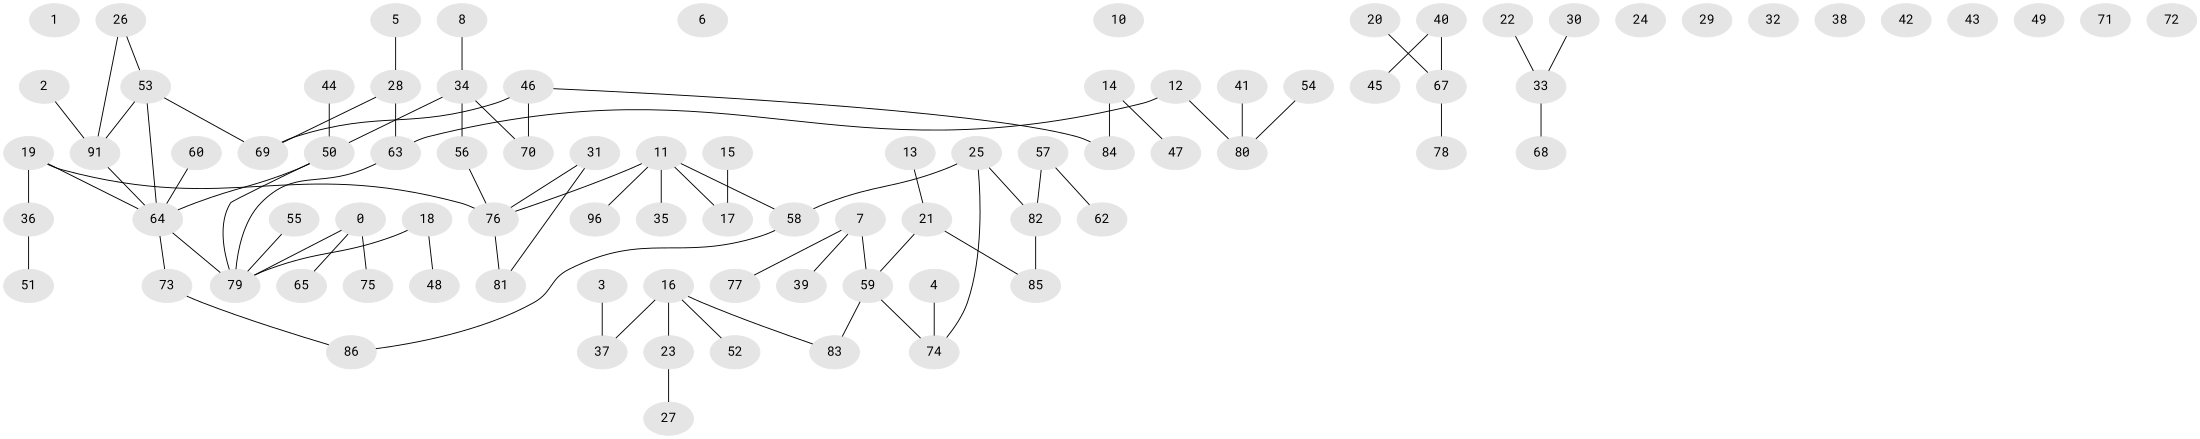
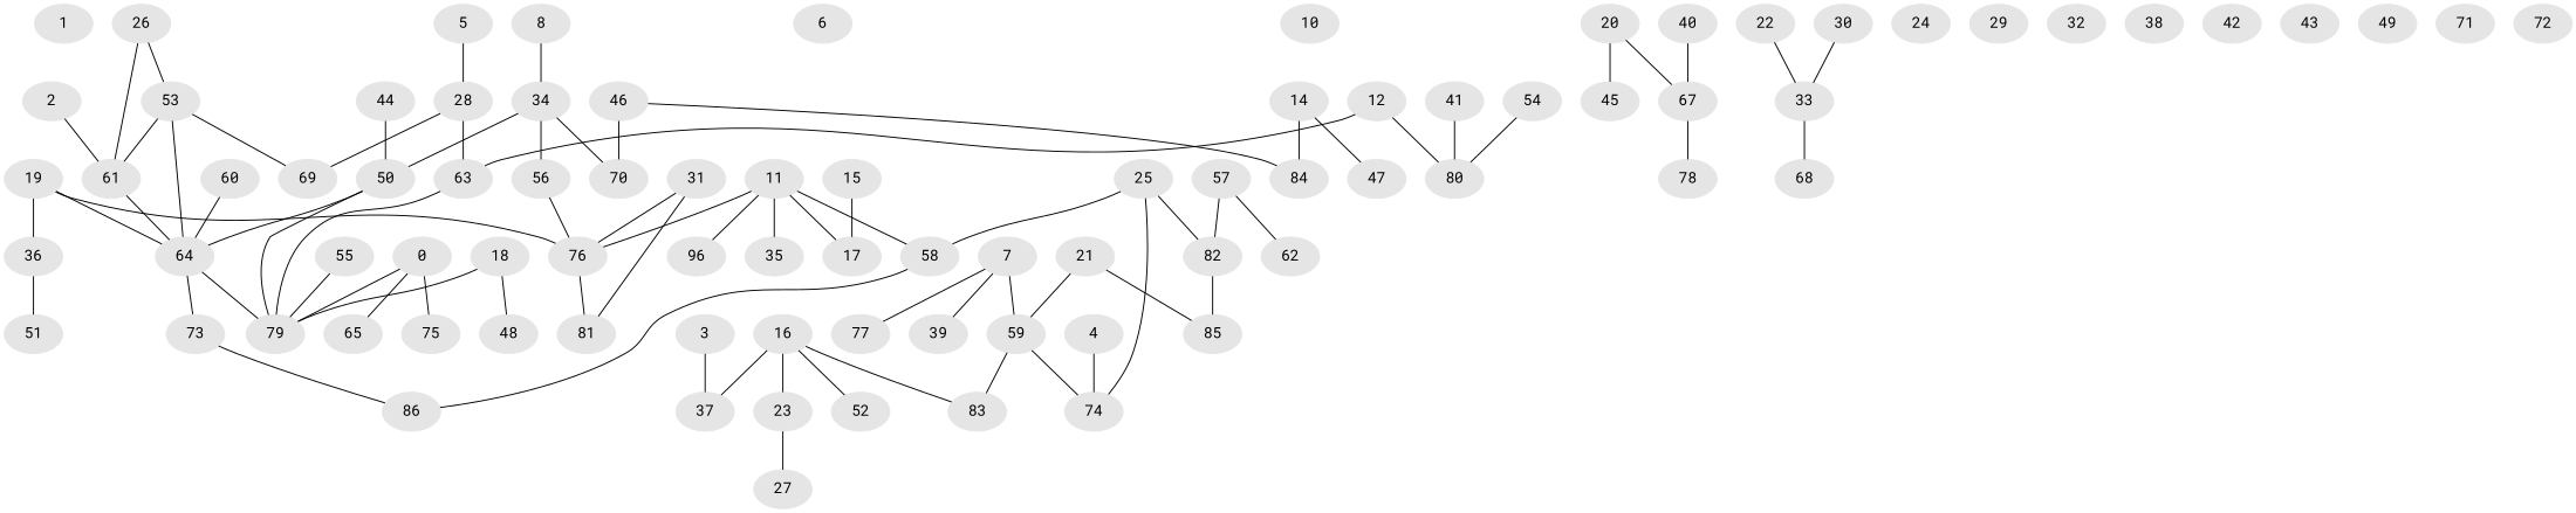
  graph {
    fontname="Roboto Mono"
    node [color=gray90 fontname="Roboto Mono" style=filled]
    edge [fontname="Roboto Mono"]
    1
    2
-   61 [label=91]
+   61
    64
    3
    37
    4
    74
    5
    28
    63
    69
    6
    7
    39
    59
    77
    83
    8
    34
    50
    56
    70
    n24 [label=0]
    65
    75
    79
    10
    11
    17
    35
    58
    n33 [label=96]
    76
    86
    73
    81
    12
    80
-   13
    21
    85
    14
    47
    84
    15
    16
    23
    52
    27
    18
    48
    19
    36
    51
    20
    45
    67
    78
    22
    33
    68
    24
    25
    82
    26
    53
    29
    30
    31
    32
    38
    40
    41
    42
    43
    44
    46
    49
    54
    55
    57
    62
    60
    71
    72
    2 -- 61
    61 -- 64
    64 -- 79
    64 -- 73
    3 -- 37
    4 -- 74
    5 -- 28
    28 -- 63
    28 -- 69
    63 -- 79
    7 -- 39
    7 -- 59
    7 -- 77
    59 -- 74
    59 -- 83
    8 -- 34
    34 -- 50
    34 -- 56
    34 -- 70
    50 -- 64
    50 -- 79
    56 -- 76
    n24 -- 65
    n24 -- 75
    n24 -- 79
    11 -- 17
    11 -- 35
    11 -- 58
    11 -- n33
    11 -- 76
    58 -- 86
    76 -- 81
    73 -- 86
    12 -- 63
    12 -- 80
-   13 -- 21
    21 -- 59
    21 -- 85
    14 -- 47
    14 -- 84
    15 -- 17
    16 -- 37
    16 -- 83
    16 -- 23
    16 -- 52
    23 -- 27
    18 -- 79
    18 -- 48
    19 -- 64
    19 -- 76
    19 -- 36
    36 -- 51
-   40 -- 45
+   20 -- 45
    20 -- 67
    67 -- 78
    22 -- 33
    33 -- 68
    25 -- 74
    25 -- 58
    25 -- 82
    82 -- 85
    26 -- 61
    26 -- 53
    53 -- 61
    53 -- 64
    53 -- 69
    30 -- 33
    31 -- 76
    31 -- 81
    40 -- 67
    41 -- 80
    44 -- 50
-   46 -- 69
    46 -- 70
    46 -- 84
    54 -- 80
    55 -- 79
    57 -- 82
    57 -- 62
    60 -- 64
  }
